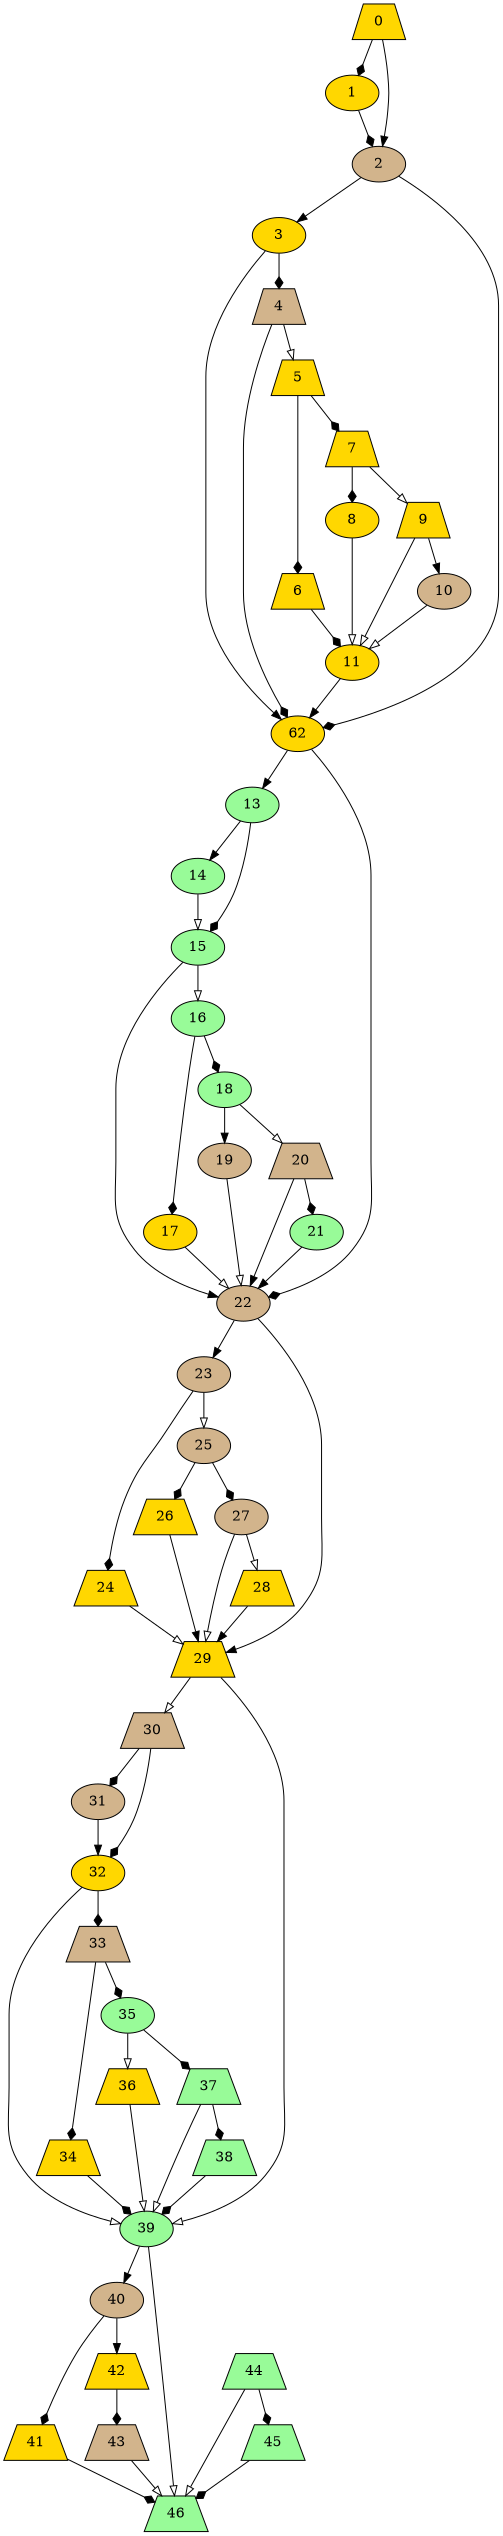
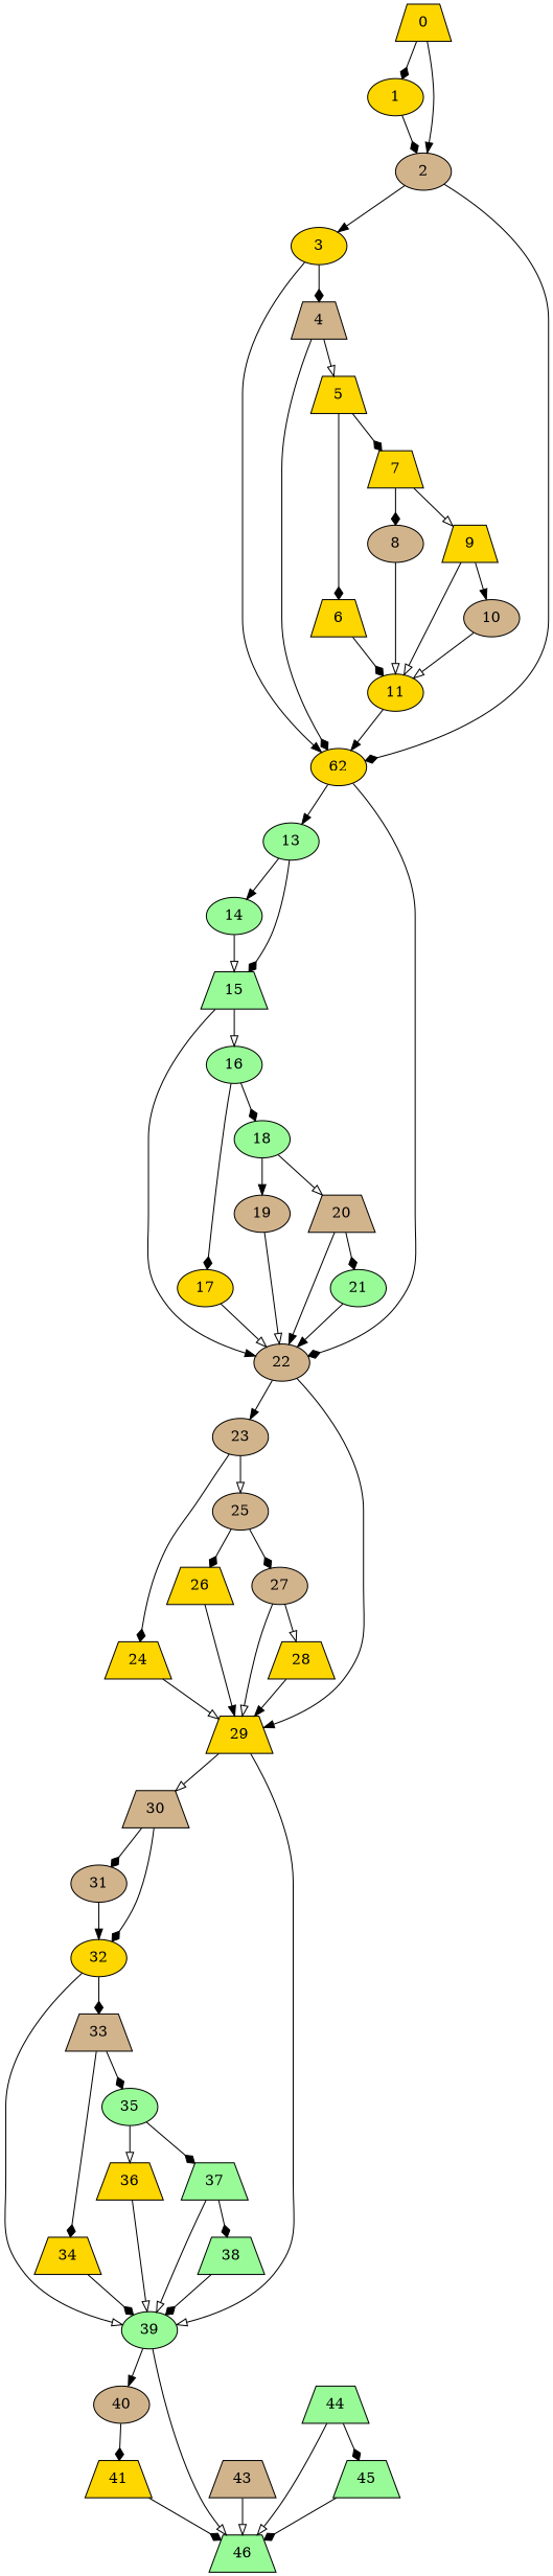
  digraph {
    node [fillcolor=gold shape=ellipse style=filled]
    edge [arrowhead=diamond]
    0 [shape=trapezium]
    1
    2 [fillcolor=tan]
    3
    n5 [label=62]
    4 [fillcolor=tan shape=trapezium]
    13 [fillcolor=palegreen]
    22 [fillcolor=tan]
    5 [shape=trapezium]
    6 [shape=trapezium]
    7 [shape=trapezium]
    11
-   8
+   8 [fillcolor=tan]
    9 [shape=trapezium]
    10 [fillcolor=tan]
    14 [fillcolor=palegreen]
-   15 [fillcolor=palegreen]
+   15 [fillcolor=palegreen shape=trapezium]
    23 [fillcolor=tan]
    29 [shape=trapezium]
    16 [fillcolor=palegreen]
    17
    18 [fillcolor=palegreen]
    19 [fillcolor=tan]
    20 [fillcolor=tan shape=trapezium]
    21 [fillcolor=palegreen]
    24 [shape=trapezium]
    25 [fillcolor=tan]
    30 [fillcolor=tan shape=trapezium]
    39 [fillcolor=palegreen]
    26 [shape=trapezium]
    27 [fillcolor=tan]
    28 [shape=trapezium]
    31 [fillcolor=tan]
    32
    40 [fillcolor=tan]
    46 [fillcolor=palegreen shape=trapezium]
    33 [fillcolor=tan shape=trapezium]
    34 [shape=trapezium]
    35 [fillcolor=palegreen]
    36 [shape=trapezium]
    37 [fillcolor=palegreen shape=trapezium]
    38 [fillcolor=palegreen shape=trapezium]
    41 [shape=trapezium]
-   42 [shape=trapezium]
    43 [fillcolor=tan shape=trapezium]
    44 [fillcolor=palegreen shape=trapezium]
    45 [fillcolor=palegreen shape=trapezium]
    0 -> 1
    0 -> 2 [arrowhead=normal]
    1 -> 2
    2 -> 3 [arrowhead=normal]
    2 -> n5
    3 -> n5 [arrowhead=normal]
    3 -> 4
    n5 -> 13 [arrowhead=normal]
    n5 -> 22
    4 -> n5
    4 -> 5 [arrowhead=onormal]
    13 -> 14 [arrowhead=normal]
    13 -> 15
    22 -> 23 [arrowhead=normal]
    22 -> 29 [arrowhead=normal]
    5 -> 6
    5 -> 7
    6 -> 11
    7 -> 8
    7 -> 9 [arrowhead=onormal]
    11 -> n5 [arrowhead=normal]
    8 -> 11 [arrowhead=onormal]
    9 -> 11 [arrowhead=onormal]
    9 -> 10 [arrowhead=normal]
    10 -> 11 [arrowhead=onormal]
    14 -> 15 [arrowhead=onormal]
    15 -> 22 [arrowhead=normal]
    15 -> 16 [arrowhead=onormal]
    23 -> 24
    23 -> 25 [arrowhead=onormal]
    29 -> 30 [arrowhead=onormal]
    29 -> 39 [arrowhead=onormal]
    16 -> 17
    16 -> 18
    17 -> 22 [arrowhead=onormal]
    18 -> 19 [arrowhead=normal]
    18 -> 20 [arrowhead=onormal]
    19 -> 22 [arrowhead=onormal]
    20 -> 22 [arrowhead=normal]
    20 -> 21
    21 -> 22 [arrowhead=normal]
    24 -> 29 [arrowhead=onormal]
    25 -> 26
    25 -> 27
    30 -> 31
    30 -> 32
    39 -> 40 [arrowhead=normal]
    39 -> 46 [arrowhead=onormal]
    26 -> 29 [arrowhead=normal]
    27 -> 29 [arrowhead=onormal]
    27 -> 28 [arrowhead=onormal]
    28 -> 29 [arrowhead=normal]
    31 -> 32 [arrowhead=normal]
    32 -> 39 [arrowhead=onormal]
    32 -> 33
    40 -> 41
-   40 -> 42 [arrowhead=normal]
    33 -> 34
    33 -> 35
    34 -> 39
    35 -> 36 [arrowhead=onormal]
    35 -> 37
    36 -> 39 [arrowhead=onormal]
    37 -> 39 [arrowhead=onormal]
    37 -> 38
    38 -> 39
    41 -> 46
-   42 -> 43
    43 -> 46 [arrowhead=onormal]
    44 -> 46 [arrowhead=onormal]
    44 -> 45
    45 -> 46
  }
